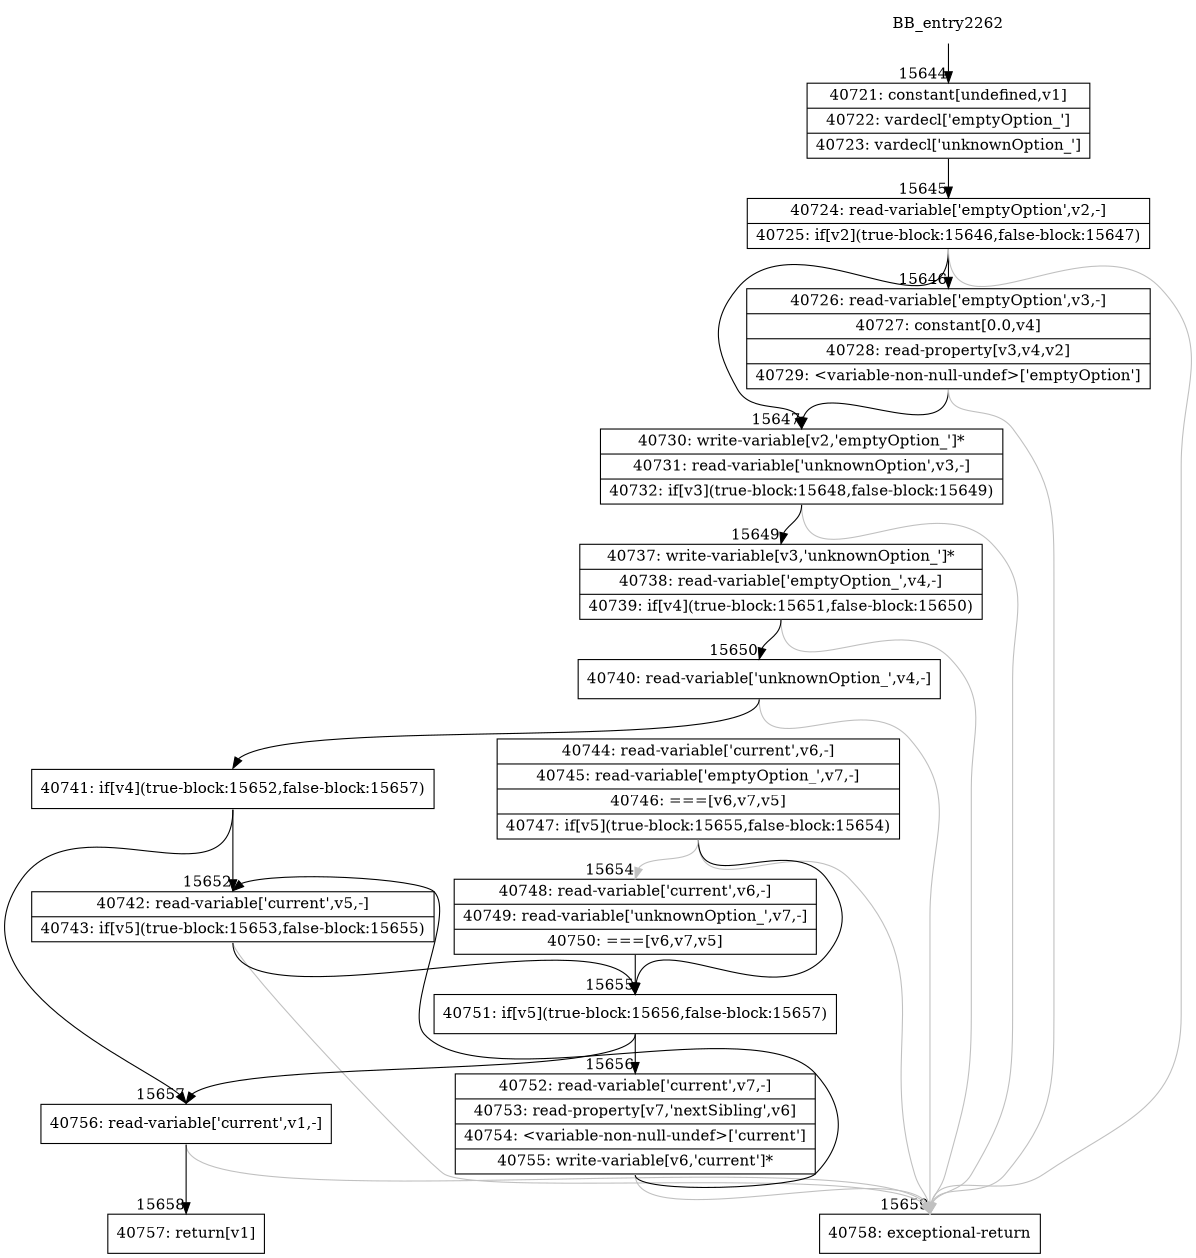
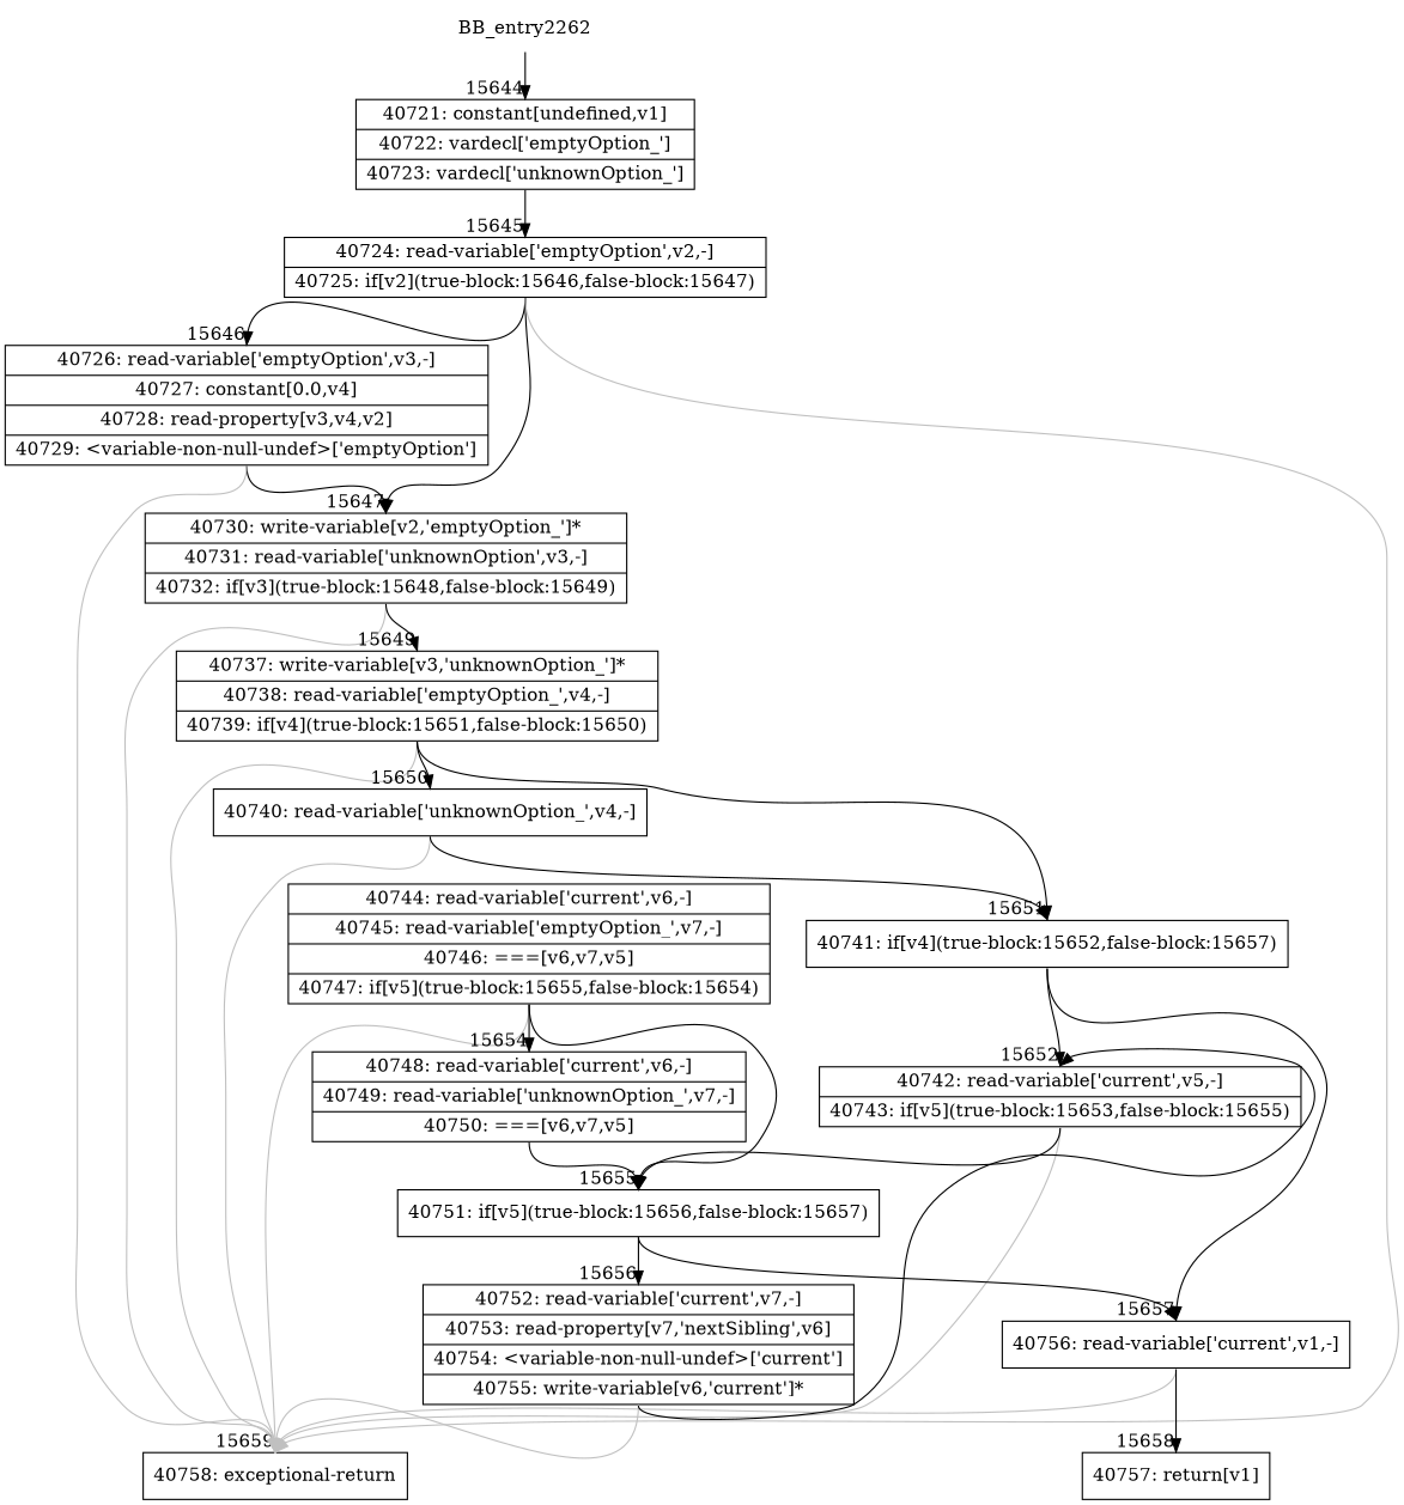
  digraph {
    rankdir=TD
    node [shape=record]
    edge [headport=n tailport=s]
    n1 [label=BB_entry2262 shape=none]
    n2 [label="{40721: constant[undefined,v1]|40722: vardecl['emptyOption_']|40723: vardecl['unknownOption_']}"]
    n3 [label="{40724: read-variable['emptyOption',v2,-]|40725: if[v2](true-block:15646,false-block:15647)}"]
    n4 [label="{40730: write-variable[v2,'emptyOption_']*|40731: read-variable['unknownOption',v3,-]|40732: if[v3](true-block:15648,false-block:15649)}"]
    n5 [label="{40726: read-variable['emptyOption',v3,-]|40727: constant[0.0,v4]|40728: read-property[v3,v4,v2]|40729: \<variable-non-null-undef\>['emptyOption']}"]
    n6 [label="{40758: exceptional-return}"]
    n7 [label="{40737: write-variable[v3,'unknownOption_']*|40738: read-variable['emptyOption_',v4,-]|40739: if[v4](true-block:15651,false-block:15650)}"]
    n8 [label="{40741: if[v4](true-block:15652,false-block:15657)}"]
    n9 [label="{40740: read-variable['unknownOption_',v4,-]}"]
    n10 [label="{40742: read-variable['current',v5,-]|40743: if[v5](true-block:15653,false-block:15655)}"]
    n11 [label="{40756: read-variable['current',v1,-]}"]
    n12 [label="{40751: if[v5](true-block:15656,false-block:15657)}"]
    n13 [label="{40757: return[v1]}"]
    n14 [label="{40752: read-variable['current',v7,-]|40753: read-property[v7,'nextSibling',v6]|40754: \<variable-non-null-undef\>['current']|40755: write-variable[v6,'current']*}"]
    n15 [label="{40744: read-variable['current',v6,-]|40745: read-variable['emptyOption_',v7,-]|40746: ===[v6,v7,v5]|40747: if[v5](true-block:15655,false-block:15654)}"]
    n16 [label="{40748: read-variable['current',v6,-]|40749: read-variable['unknownOption_',v7,-]|40750: ===[v6,v7,v5]}"]
    n1 -> n2 [headlabel="    15644"]
    n2 -> n3 [headlabel="      15645"]
    n3 -> n4 [headlabel="      15647"]
    n3 -> n5 [headlabel="      15646"]
    n3 -> n6 [color=gray headlabel="      15659"]
    n4 -> n6 [color=gray]
    n4 -> n7 [headlabel="      15649"]
    n5 -> n4
    n5 -> n6 [color=gray]
    n7 -> n6 [color=gray]
+   n7 -> n8 [headlabel="      15651"]
    n7 -> n9 [headlabel="      15650"]
    n8 -> n10 [headlabel="      15652"]
    n8 -> n11 [headlabel="      15657"]
    n9 -> n6 [color=gray]
    n9 -> n8
    n10 -> n6 [color=gray]
    n10 -> n12 [headlabel="      15655"]
    n11 -> n6 [color=gray]
    n11 -> n13 [headlabel="      15658"]
    n12 -> n11
    n12 -> n14 [headlabel="      15656"]
    n14 -> n6 [color=gray]
    n14 -> n10
    n15 -> n6 [color=gray]
    n15 -> n12
-   n15 -> n16 [headlabel="      15654" color=gray]
+   n15 -> n16 [headlabel="      15654"]
    n16 -> n12
  }
